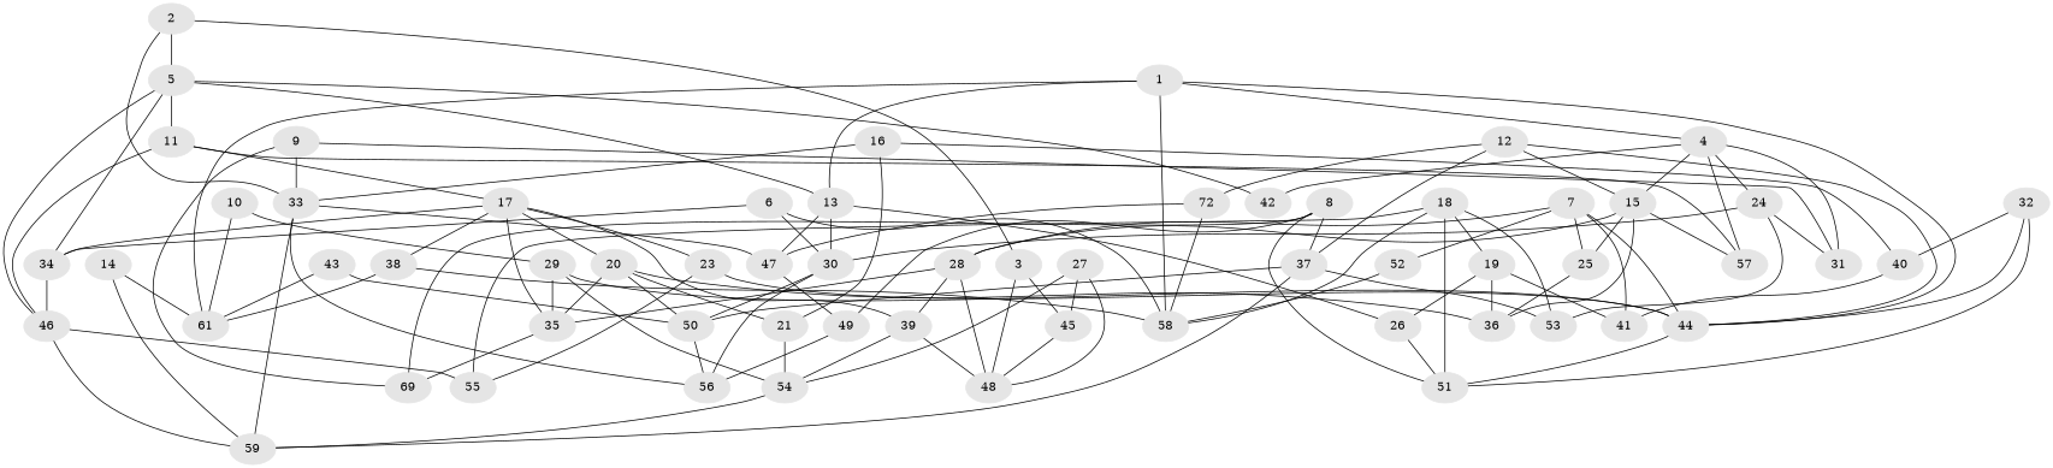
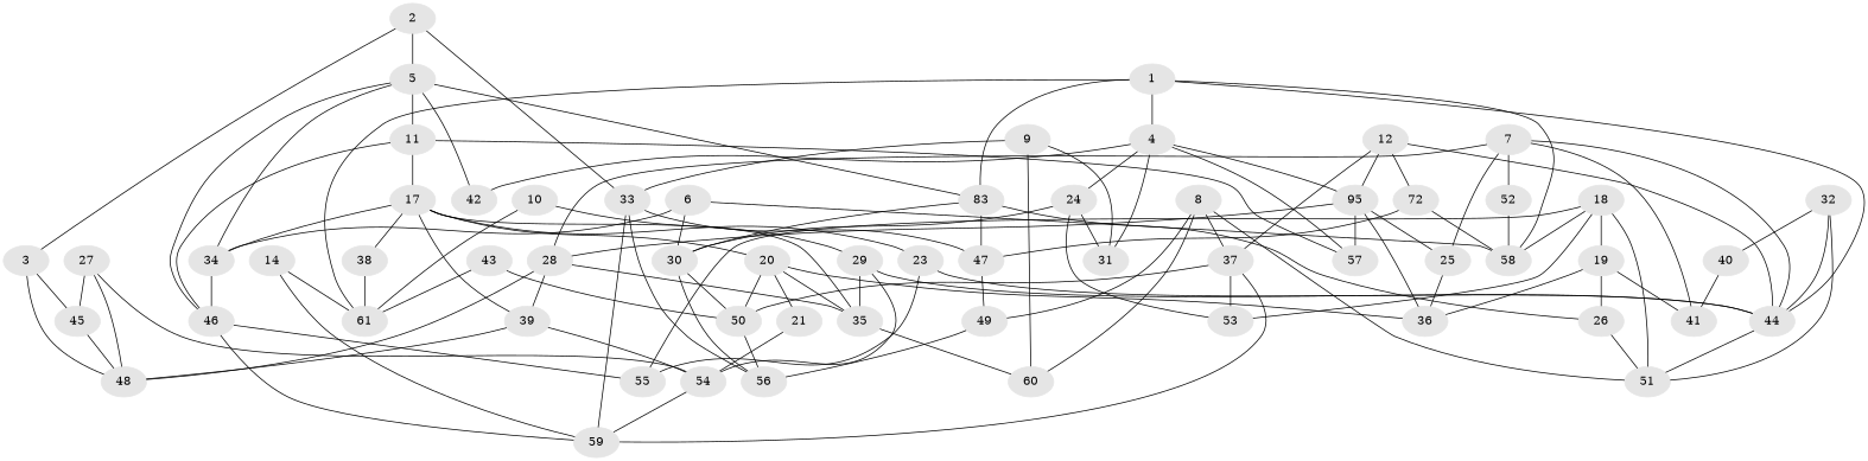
  graph {
    node [color=gray90 style=filled]
    1
    4
-   13
+   13 [label=83]
    44
    58
    61
-   15
+   15 [label=95]
    24
    31
    42
    57
    30
    26
    47
    51
    2
    3
    5
    33
    45
    48
    11
    34
    46
    59
    56
    25
    28
    36
    53
    17
    55
    6
    50
    7
    41
    52
    35
    39
    8
    37
    49
-   60 [label=69]
+   60
    9
    10
    29
    54
    20
    23
    38
    12
    n52 [label=72]
    14
-   16
    21
    40
    18
    19
    27
    32
    43
    1 -- 4
    1 -- 13
    1 -- 44
    1 -- 58
    1 -- 61
    4 -- 15
    4 -- 24
    4 -- 31
    4 -- 42
    4 -- 57
    13 -- 30
    13 -- 26
    13 -- 47
    44 -- 51
    15 -- 57
    15 -- 25
    15 -- 28
    15 -- 36
    24 -- 31
    24 -- 30
    24 -- 53
    30 -- 56
    30 -- 50
    26 -- 51
    47 -- 49
    2 -- 3
    2 -- 5
    2 -- 33
    3 -- 45
    3 -- 48
    5 -- 13
    5 -- 42
    5 -- 11
    5 -- 34
    5 -- 46
    33 -- 47
    33 -- 59
    33 -- 56
    45 -- 48
    11 -- 57
    11 -- 46
    11 -- 17
    34 -- 46
    46 -- 59
    46 -- 55
    25 -- 36
    28 -- 48
    28 -- 35
    28 -- 39
    17 -- 34
    17 -- 35
    17 -- 39
    17 -- 20
    17 -- 23
    17 -- 38
    6 -- 58
    6 -- 30
    6 -- 34
    50 -- 56
    7 -- 44
    7 -- 25
    7 -- 28
    7 -- 41
    7 -- 52
    52 -- 58
    35 -- 60
    39 -- 48
    39 -- 54
    8 -- 51
    8 -- 37
    8 -- 49
    8 -- 60
    37 -- 59
    37 -- 53
    37 -- 50
    49 -- 56
    9 -- 31
    9 -- 33
    9 -- 60
    10 -- 61
    10 -- 29
    29 -- 44
    29 -- 35
    29 -- 54
    54 -- 59
    20 -- 36
    20 -- 50
    20 -- 35
    20 -- 21
    23 -- 44
    23 -- 55
-   38 -- 58
    38 -- 61
    12 -- 44
    12 -- 15
    12 -- 37
    12 -- n52
    n52 -- 58
    n52 -- 47
    14 -- 61
    14 -- 59
-   16 -- 33
-   16 -- 21
-   16 -- 40
    21 -- 54
    40 -- 41
    18 -- 58
    18 -- 51
    18 -- 53
    18 -- 55
    18 -- 19
    19 -- 26
    19 -- 36
    19 -- 41
    27 -- 45
    27 -- 48
    27 -- 54
    32 -- 44
    32 -- 51
    32 -- 40
    43 -- 61
    43 -- 50
  }
